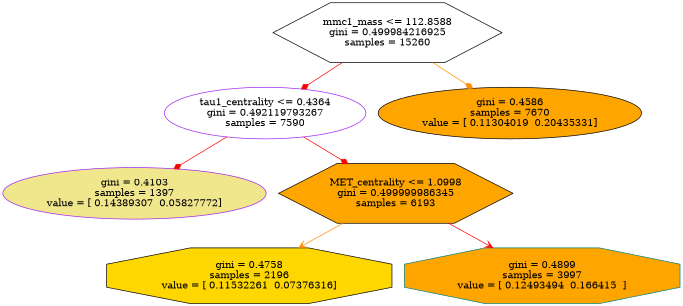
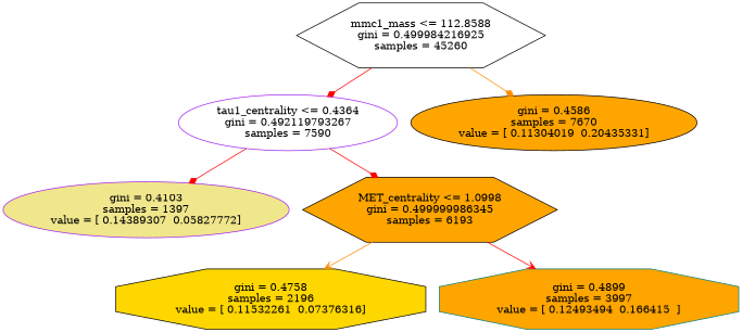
  digraph {
    node [shape=ellipse style=filled fillcolor=orange color=black]
    edge [color=red arrowhead=diamond]
-   n1 [label="mmc1_mass <= 112.8588\ngini = 0.499984216925\nsamples = 15260" shape=hexagon fillcolor=white]
+   n1 [label="mmc1_mass <= 112.8588\ngini = 0.499984216925\nsamples = 45260" shape=hexagon fillcolor=white]
    n2 [label="tau1_centrality <= 0.4364\ngini = 0.492119793267\nsamples = 7590" fillcolor=white color=purple]
    n3 [label="gini = 0.4586\nsamples = 7670\nvalue = [ 0.11304019  0.20435331]"]
    n4 [label="gini = 0.4103\nsamples = 1397\nvalue = [ 0.14389307  0.05827772]" fillcolor=khaki color=purple]
    n5 [label="MET_centrality <= 1.0998\ngini = 0.499999986345\nsamples = 6193" shape=hexagon]
    n6 [label="gini = 0.4758\nsamples = 2196\nvalue = [ 0.11532261  0.07376316]" shape=octagon fillcolor=gold]
    n7 [label="gini = 0.4899\nsamples = 3997\nvalue = [ 0.12493494  0.166415  ]" shape=octagon color=teal]
    n1 -> n2
    n1 -> n3 [color=darkorange]
    n2 -> n4
    n2 -> n5
    n5 -> n6 [color=darkorange arrowhead=vee]
    n5 -> n7 [arrowhead=vee]
  }
